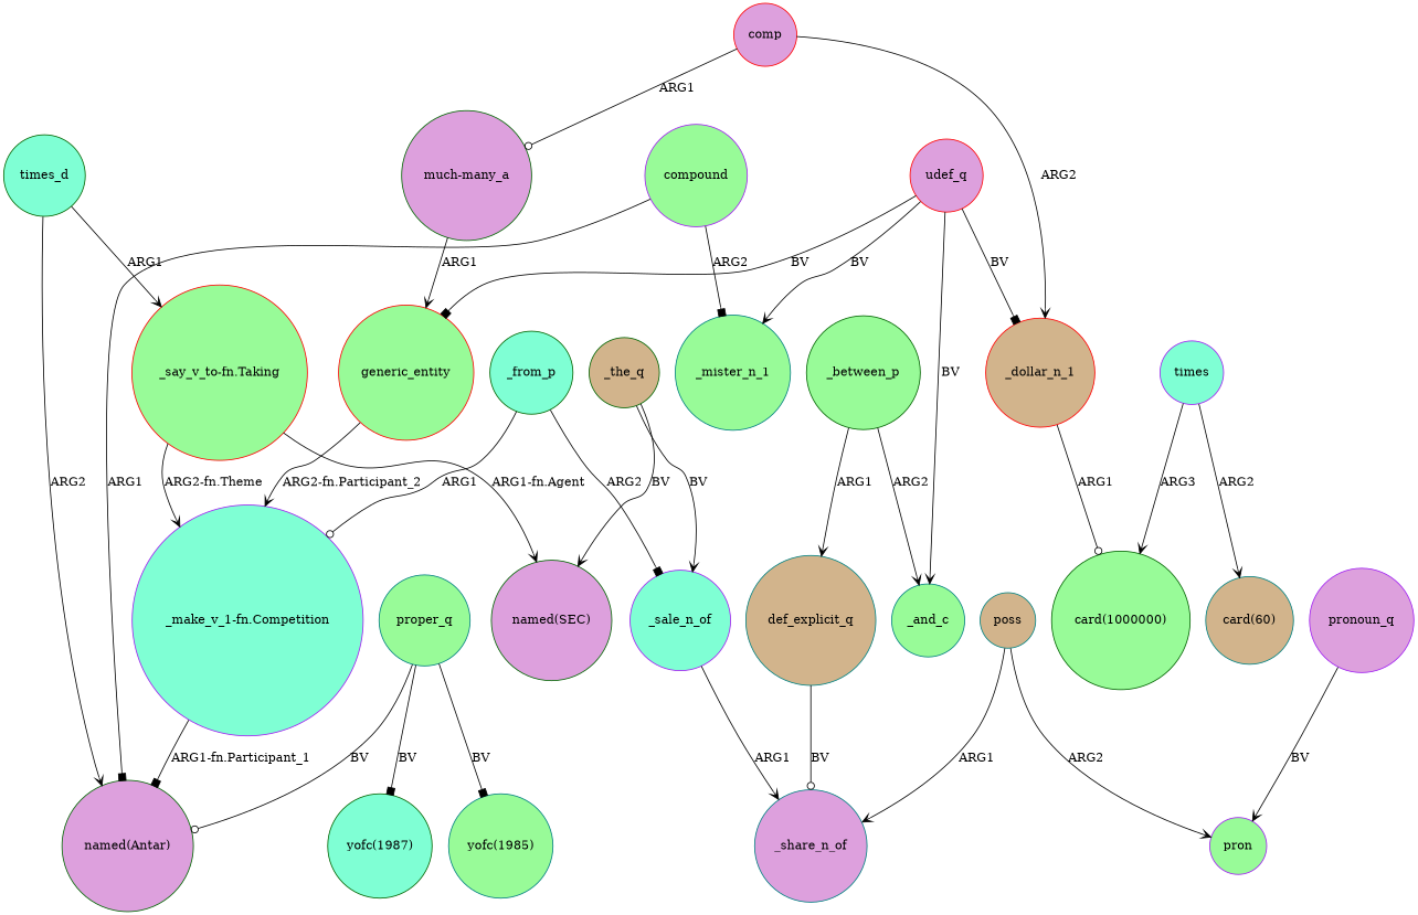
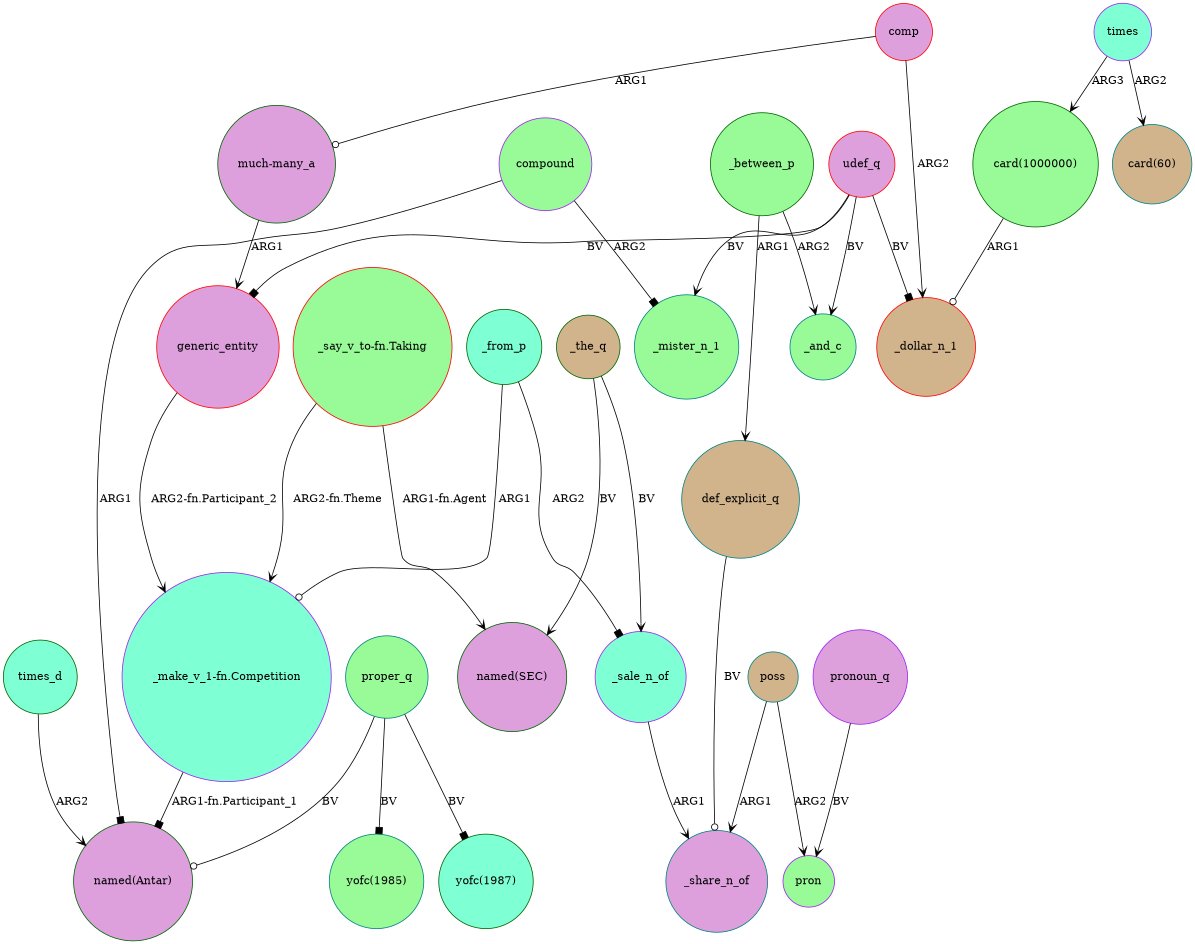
  digraph {
    node [color=darkgreen fillcolor=palegreen shape=circle style=filled]
    edge [arrowhead=vee]
    n1 [fillcolor=aquamarine label=times_d]
    "named(Antar)" [fillcolor=plum]
    "_say_v_to-fn.Taking" [color=red]
    "_make_v_1-fn.Competition" [color=purple fillcolor=aquamarine]
    "named(SEC)" [fillcolor=plum]
    compound [color=purple]
    _mister_n_1 [color=teal]
-   generic_entity [color=red]
+   generic_entity [color=red fillcolor=plum]
    proper_q [color=teal]
    "yofc(1985)" [color=teal]
    "yofc(1987)" [fillcolor=aquamarine]
    comp [color=red fillcolor=plum]
    _dollar_n_1 [color=red fillcolor=tan]
    "much-many_a" [fillcolor=plum]
    def_explicit_q [color=teal fillcolor=tan]
    _share_n_of [color=teal fillcolor=plum]
    times [color=purple fillcolor=aquamarine]
    "card(1000000)"
    "card(60)" [color=teal fillcolor=tan]
    udef_q [color=red fillcolor=plum]
    _and_c [color=teal]
    _from_p [fillcolor=aquamarine]
    _sale_n_of [color=purple fillcolor=aquamarine]
    pronoun_q [color=purple fillcolor=plum]
    pron [color=purple]
    poss [color=teal fillcolor=tan]
    _between_p
    _the_q [fillcolor=tan]
    n1 -> "named(Antar)" [label=ARG2]
-   n1 -> "_say_v_to-fn.Taking" [label=ARG1]
    "_say_v_to-fn.Taking" -> "_make_v_1-fn.Competition" [label="ARG2-fn.Theme"]
    "_say_v_to-fn.Taking" -> "named(SEC)" [label="ARG1-fn.Agent"]
    "_make_v_1-fn.Competition" -> "named(Antar)" [arrowhead=box label="ARG1-fn.Participant_1"]
    compound -> "named(Antar)" [arrowhead=box label=ARG1]
    compound -> _mister_n_1 [arrowhead=box label=ARG2]
    generic_entity -> "_make_v_1-fn.Competition" [label="ARG2-fn.Participant_2"]
    proper_q -> "named(Antar)" [arrowhead=odot label=BV]
    proper_q -> "yofc(1985)" [arrowhead=box label=BV]
    proper_q -> "yofc(1987)" [arrowhead=box label=BV]
    comp -> _dollar_n_1 [label=ARG2]
    comp -> "much-many_a" [arrowhead=odot label=ARG1]
    "much-many_a" -> generic_entity [label=ARG1]
    def_explicit_q -> _share_n_of [arrowhead=odot label=BV]
    times -> "card(1000000)" [label=ARG3]
    times -> "card(60)" [label=ARG2]
-   _dollar_n_1 -> "card(1000000)" [arrowhead=odot label=ARG1]
+   "card(1000000)" -> _dollar_n_1 [arrowhead=odot label=ARG1]
    udef_q -> _mister_n_1 [label=BV]
    udef_q -> generic_entity [arrowhead=box label=BV]
    udef_q -> _dollar_n_1 [arrowhead=box label=BV]
    udef_q -> _and_c [label=BV]
    _from_p -> "_make_v_1-fn.Competition" [arrowhead=odot label=ARG1]
    _from_p -> _sale_n_of [arrowhead=box label=ARG2]
    _sale_n_of -> _share_n_of [label=ARG1]
    pronoun_q -> pron [label=BV]
    poss -> _share_n_of [label=ARG1]
    poss -> pron [label=ARG2]
    _between_p -> def_explicit_q [label=ARG1]
    _between_p -> _and_c [label=ARG2]
    _the_q -> "named(SEC)" [label=BV]
    _the_q -> _sale_n_of [label=BV]
  }
